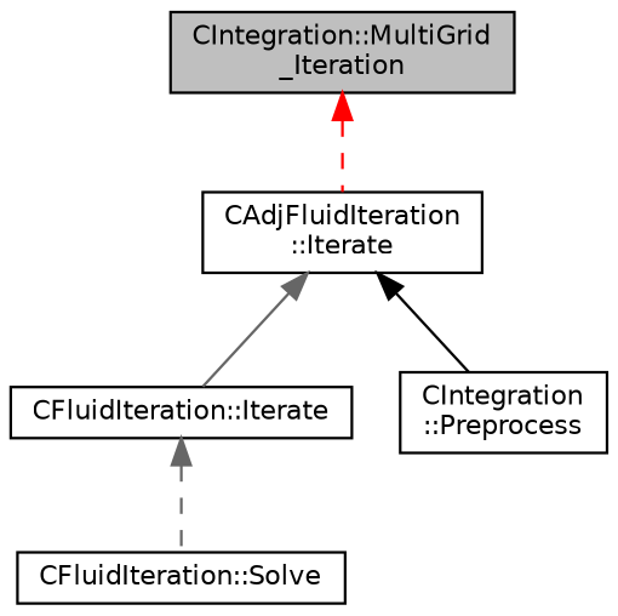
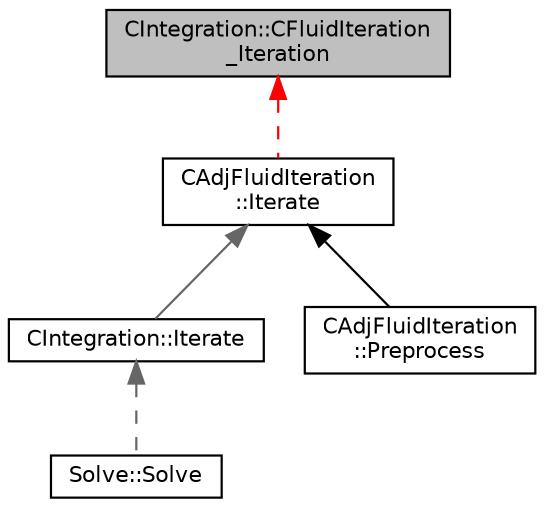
  digraph {
    rankdir=TB
    node [color=black fillcolor=white fontname=Helvetica fontsize=10 shape=record style=filled]
    edge [color=gray40 dir=back fontname=Helvetica fontsize=10 labelfontname=Helvetica labelfontsize=10 style=dashed]
-   n1 [fillcolor=grey75 fontcolor=black height=0.2 label="CIntegration::MultiGrid\l_Iteration" width=0.4]
+   n1 [fillcolor=grey75 fontcolor=black height=0.2 label="CIntegration::CFluidIteration\l_Iteration" width=0.4]
    n2 [height=0.2 label="CAdjFluidIteration\l::Iterate" width=0.4]
-   n3 [height=0.2 label="CFluidIteration::Iterate" width=0.4]
-   n4 [height=0.2 label="CFluidIteration::Solve" width=0.4]
-   n5 [height=0.2 label="CIntegration\l::Preprocess" width=0.4]
+   n3 [height=0.2 label="CIntegration::Iterate" width=0.4]
+   n4 [height=0.2 label="Solve::Solve" width=0.4]
+   n5 [height=0.2 label="CAdjFluidIteration\l::Preprocess" width=0.4]
    n1 -> n2 [color=red]
    n2 -> n3 [style=solid]
    n2 -> n5 [color=black style=solid]
    n3 -> n4
  }
